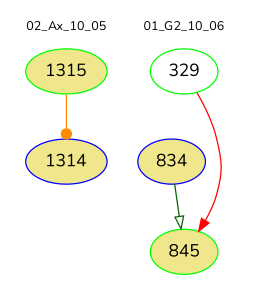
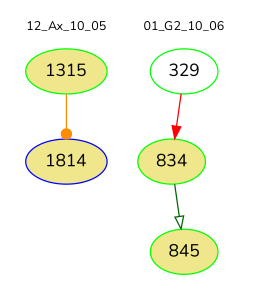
  digraph {
    fontname=Nunito
    node [color=green fillcolor=khaki fontname=Nunito style=filled]
    edge [fontname=Nunito]
    n1 [label=1315]
-   n2 [color=blue label=1314]
+   n2 [color=blue label=1814]
    n3 [fillcolor=white label=329]
-   n4 [color=blue label=834]
+   n4 [label=834]
    n5 [label=845]
    subgraph cluster_1 {
      color=white
      fontsize=10
-     label="02_Ax_10_05"
+     label="12_Ax_10_05"
      n1
      n2
    }
    subgraph cluster_2 {
      color=white
      fontsize=10
      label="01_G2_10_06"
      n3
      n4
      n5
    }
    n1 -> n2 [arrowhead=dot color=darkorange]
-   n3 -> n5 [arrowhead=normal color=red]
+   n3 -> n4 [arrowhead=normal color=red]
    n4 -> n5 [arrowhead=onormal color=darkgreen]
  }
